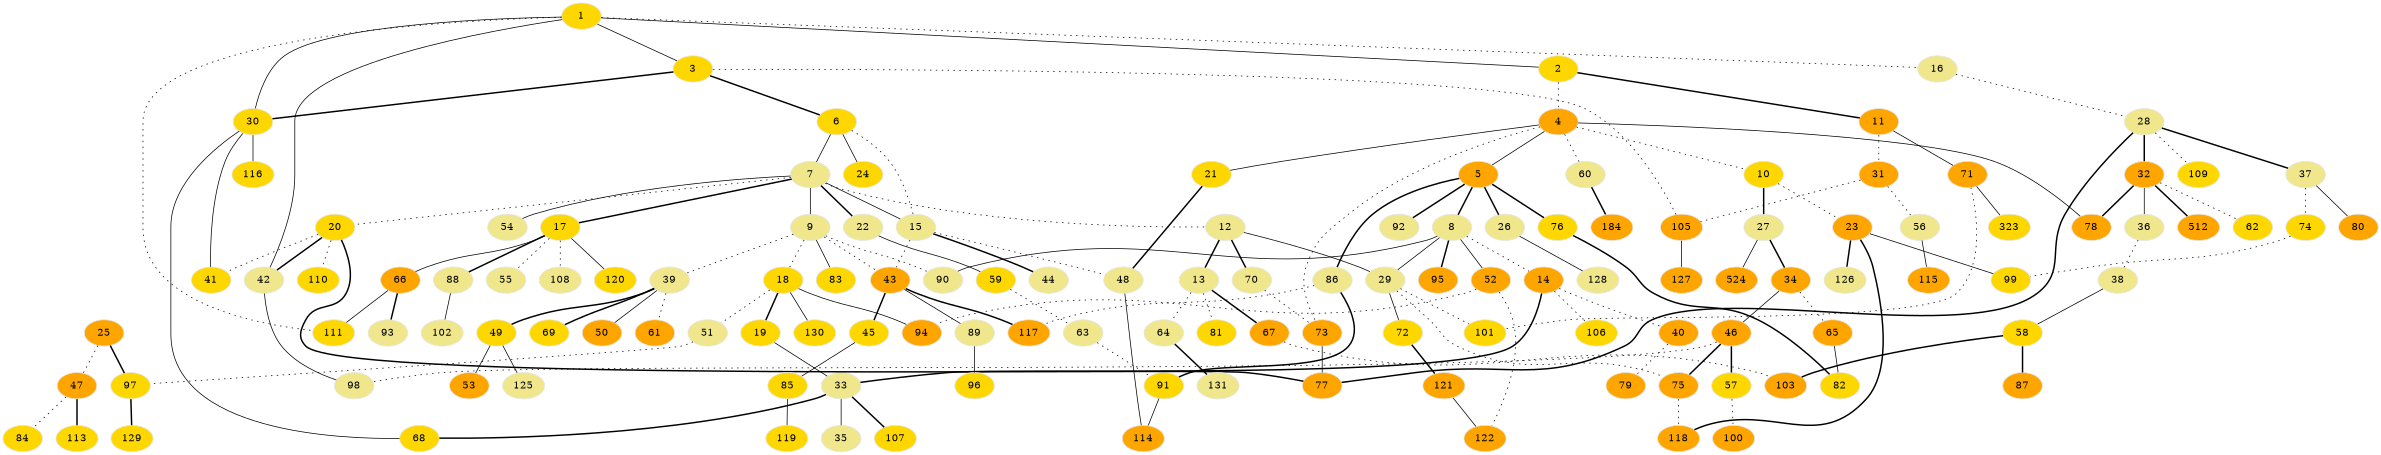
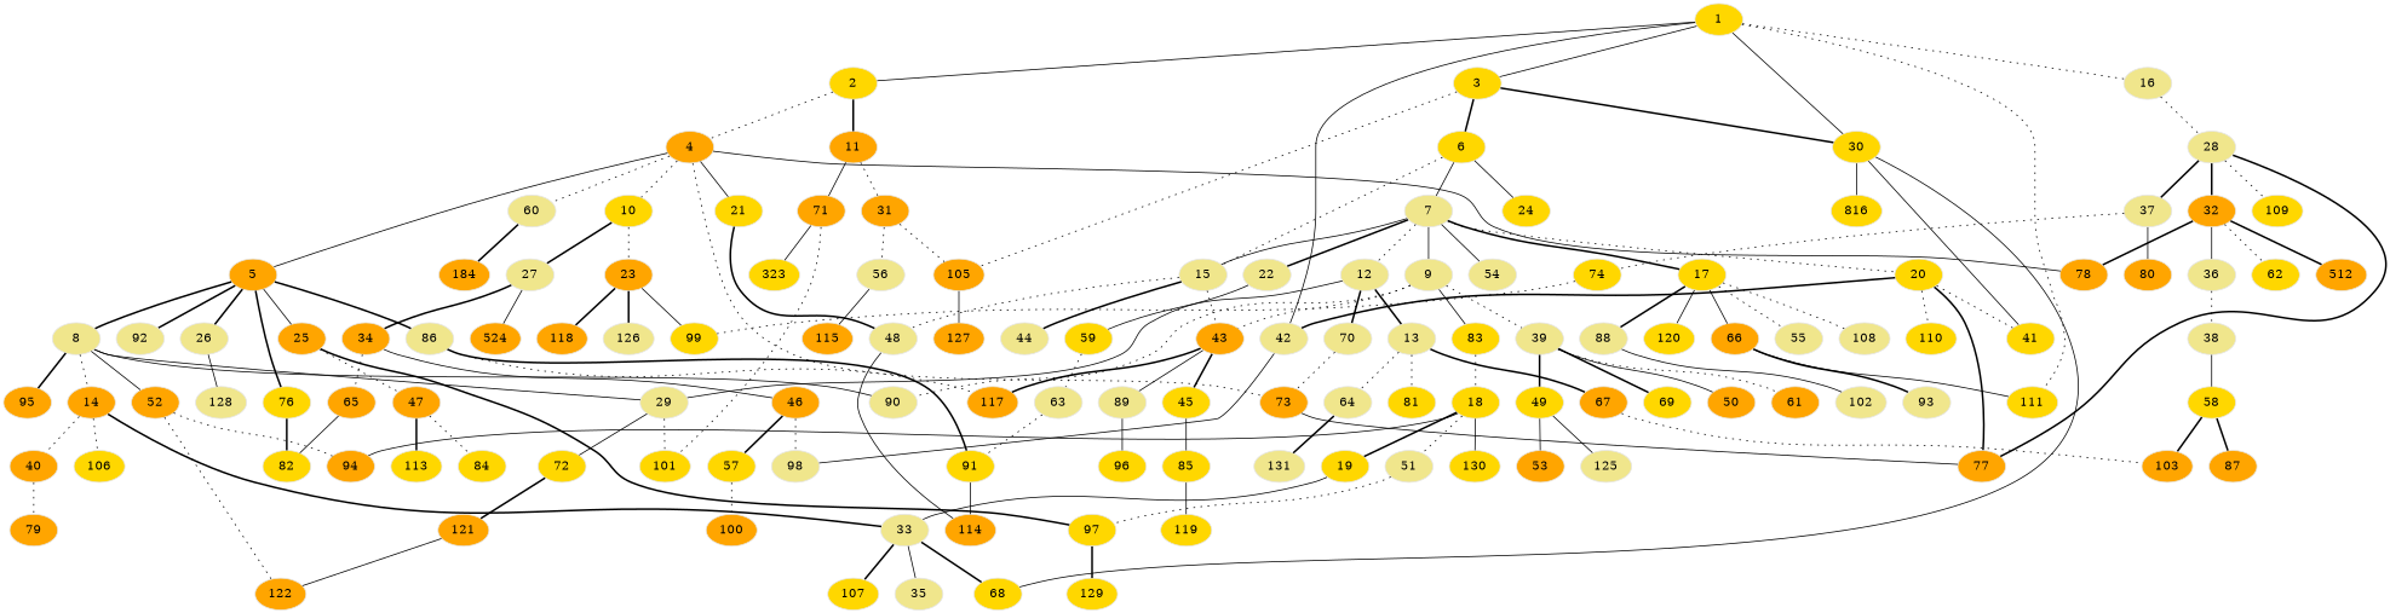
  graph {
    node [color=gray90 fillcolor=gold style=filled]
    edge [style=solid]
    1
    2
    3
    16 [fillcolor=khaki]
    30
    42 [fillcolor=khaki]
    111
    4 [fillcolor=orange]
    11 [fillcolor=orange]
    6
    105 [fillcolor=orange]
    28 [fillcolor=khaki]
    41
    68
-   116
+   116 [label=816]
    98 [fillcolor=khaki]
    5 [fillcolor=orange]
    10
    21
    60 [fillcolor=khaki]
    73 [fillcolor=orange]
    78 [fillcolor=orange]
    31 [fillcolor=orange]
    71 [fillcolor=orange]
    7 [fillcolor=khaki]
    15 [fillcolor=khaki]
    24
    127 [fillcolor=orange]
    8 [fillcolor=khaki]
    25 [fillcolor=orange]
    26 [fillcolor=khaki]
    76
    86 [fillcolor=khaki]
    92 [fillcolor=khaki]
    23 [fillcolor=orange]
    27 [fillcolor=khaki]
    48 [fillcolor=khaki]
    n38 [fillcolor=orange label=184]
    77 [fillcolor=orange]
    14 [fillcolor=orange]
    29 [fillcolor=khaki]
    52 [fillcolor=orange]
    90 [fillcolor=khaki]
    95 [fillcolor=orange]
    47 [fillcolor=orange]
    97
    128 [fillcolor=khaki]
    82
    117 [fillcolor=orange]
    91
    9 [fillcolor=khaki]
    12 [fillcolor=khaki]
    17
    20
    22 [fillcolor=khaki]
    54 [fillcolor=khaki]
    43 [fillcolor=orange]
    44 [fillcolor=khaki]
    18
    39 [fillcolor=khaki]
    83
    13 [fillcolor=khaki]
    70 [fillcolor=khaki]
    55 [fillcolor=khaki]
    66 [fillcolor=orange]
    88 [fillcolor=khaki]
    108 [fillcolor=khaki]
    120
    110
    59
    33 [fillcolor=khaki]
    40 [fillcolor=orange]
    106
    72
-   75 [fillcolor=orange]
    101
    94 [fillcolor=orange]
    122 [fillcolor=orange]
    19
    51 [fillcolor=khaki]
    130
    49
    50 [fillcolor=orange]
    61 [fillcolor=orange]
    69
    45
    89 [fillcolor=khaki]
    99
    118 [fillcolor=orange]
    126 [fillcolor=khaki]
    34 [fillcolor=orange]
    n92 [fillcolor=orange label=524]
    56 [fillcolor=khaki]
    n94 [label=323]
    64 [fillcolor=khaki]
    67 [fillcolor=orange]
    81
    131 [fillcolor=khaki]
    103 [fillcolor=orange]
    35 [fillcolor=khaki]
    107
    79 [fillcolor=orange]
    114 [fillcolor=orange]
    32 [fillcolor=orange]
    37 [fillcolor=khaki]
    109
    93 [fillcolor=khaki]
    102 [fillcolor=khaki]
    63 [fillcolor=khaki]
    84
    113
    129
    46 [fillcolor=orange]
    65 [fillcolor=orange]
    36 [fillcolor=khaki]
    62
    n117 [fillcolor=orange label=512]
    74
    80 [fillcolor=orange]
    121 [fillcolor=orange]
    115 [fillcolor=orange]
    38 [fillcolor=khaki]
    57
    58
    87 [fillcolor=orange]
    53 [fillcolor=orange]
    125 [fillcolor=khaki]
    85
    96
    119
    100 [fillcolor=orange]
    1 -- 2
    1 -- 3
    1 -- 16 [style=dotted]
    1 -- 30
    1 -- 42
    1 -- 111 [style=dotted]
    2 -- 4 [style=dotted]
    2 -- 11 [style=bold]
    3 -- 30 [style=bold]
    3 -- 6 [style=bold]
    3 -- 105 [style=dotted]
    16 -- 28 [style=dotted]
    30 -- 41
    30 -- 68
    30 -- 116
    42 -- 98
    4 -- 5
    4 -- 10 [style=dotted]
    4 -- 21
    4 -- 60 [style=dotted]
    4 -- 73 [style=dotted]
    4 -- 78
    11 -- 31 [style=dotted]
    11 -- 71
    6 -- 7
    6 -- 15 [style=dotted]
    6 -- 24
    105 -- 127
    28 -- 77 [style=bold]
    28 -- 32 [style=bold]
    28 -- 37 [style=bold]
    28 -- 109 [style=dotted]
    5 -- 8 [style=bold]
+   5 -- 25
    5 -- 26 [style=bold]
    5 -- 76 [style=bold]
    5 -- 86 [style=bold]
    5 -- 92 [style=bold]
    10 -- 23 [style=dotted]
    10 -- 27 [style=bold]
    21 -- 48 [style=bold]
    60 -- n38 [style=bold]
    73 -- 77
    31 -- 105 [style=dotted]
    31 -- 56 [style=dotted]
    71 -- 101 [style=dotted]
    71 -- n94
    7 -- 15
    7 -- 9
    7 -- 12 [style=dotted]
    7 -- 17 [style=bold]
    7 -- 20 [style=dotted]
    7 -- 22 [style=bold]
    7 -- 54
    15 -- 48 [style=dotted]
    15 -- 43 [style=dotted]
    15 -- 44 [style=bold]
    8 -- 14 [style=dotted]
    8 -- 29
    8 -- 52
    8 -- 90
    8 -- 95 [style=bold]
    25 -- 47 [style=dotted]
    25 -- 97 [style=bold]
    26 -- 128
    76 -- 82 [style=bold]
    86 -- 117 [style=dotted]
    86 -- 91 [style=bold]
    23 -- 99
    23 -- 118 [style=bold]
    23 -- 126 [style=bold]
    27 -- 34 [style=bold]
    27 -- n92
    48 -- 114
    14 -- 33 [style=bold]
    14 -- 40 [style=dotted]
    14 -- 106 [style=dotted]
    29 -- 72
-   29 -- 75 [style=dotted]
    29 -- 101 [style=dotted]
    52 -- 94 [style=dotted]
    52 -- 122 [style=dotted]
    47 -- 84 [style=dotted]
    47 -- 113 [style=bold]
    97 -- 129 [style=bold]
    91 -- 114
    9 -- 90 [style=dotted]
    9 -- 43 [style=dotted]
-   9 -- 18 [style=dotted]
+   83 -- 18 [style=dotted]
    9 -- 39 [style=dotted]
    9 -- 83
    12 -- 29
    12 -- 13 [style=bold]
    12 -- 70 [style=bold]
    17 -- 55 [style=dotted]
    17 -- 66
    17 -- 88 [style=bold]
    17 -- 108 [style=dotted]
    17 -- 120
    20 -- 42 [style=bold]
    20 -- 41 [style=dotted]
    20 -- 77 [style=bold]
    20 -- 110 [style=dotted]
    22 -- 59
    43 -- 117 [style=bold]
    43 -- 45 [style=bold]
    43 -- 89
    18 -- 94
    18 -- 19 [style=bold]
    18 -- 51 [style=dotted]
    18 -- 130
    39 -- 49 [style=bold]
    39 -- 50
    39 -- 61 [style=dotted]
    39 -- 69 [style=bold]
    13 -- 64 [style=dotted]
    13 -- 67 [style=bold]
    13 -- 81 [style=dotted]
    70 -- 73 [style=dotted]
    66 -- 111
    66 -- 93 [style=bold]
    88 -- 102
    59 -- 63 [style=dotted]
    33 -- 68 [style=bold]
    33 -- 35
    33 -- 107 [style=bold]
    40 -- 79 [style=dotted]
    72 -- 121 [style=bold]
-   75 -- 118 [style=dotted]
    19 -- 33
    51 -- 97 [style=dotted]
    49 -- 53
    49 -- 125
    45 -- 85
    89 -- 96
    34 -- 46
    34 -- 65 [style=dotted]
    56 -- 115
    64 -- 131 [style=bold]
    67 -- 103 [style=dotted]
    32 -- 78 [style=bold]
    32 -- 36
    32 -- 62 [style=dotted]
    32 -- n117 [style=bold]
    37 -- 74 [style=dotted]
    37 -- 80
    63 -- 91 [style=dotted]
    46 -- 98 [style=dotted]
-   46 -- 75 [style=bold]
    46 -- 57 [style=bold]
    65 -- 82
    36 -- 38 [style=dotted]
    74 -- 99 [style=dotted]
    121 -- 122
    38 -- 58
    57 -- 100 [style=dotted]
    58 -- 103 [style=bold]
    58 -- 87 [style=bold]
    85 -- 119
  }
